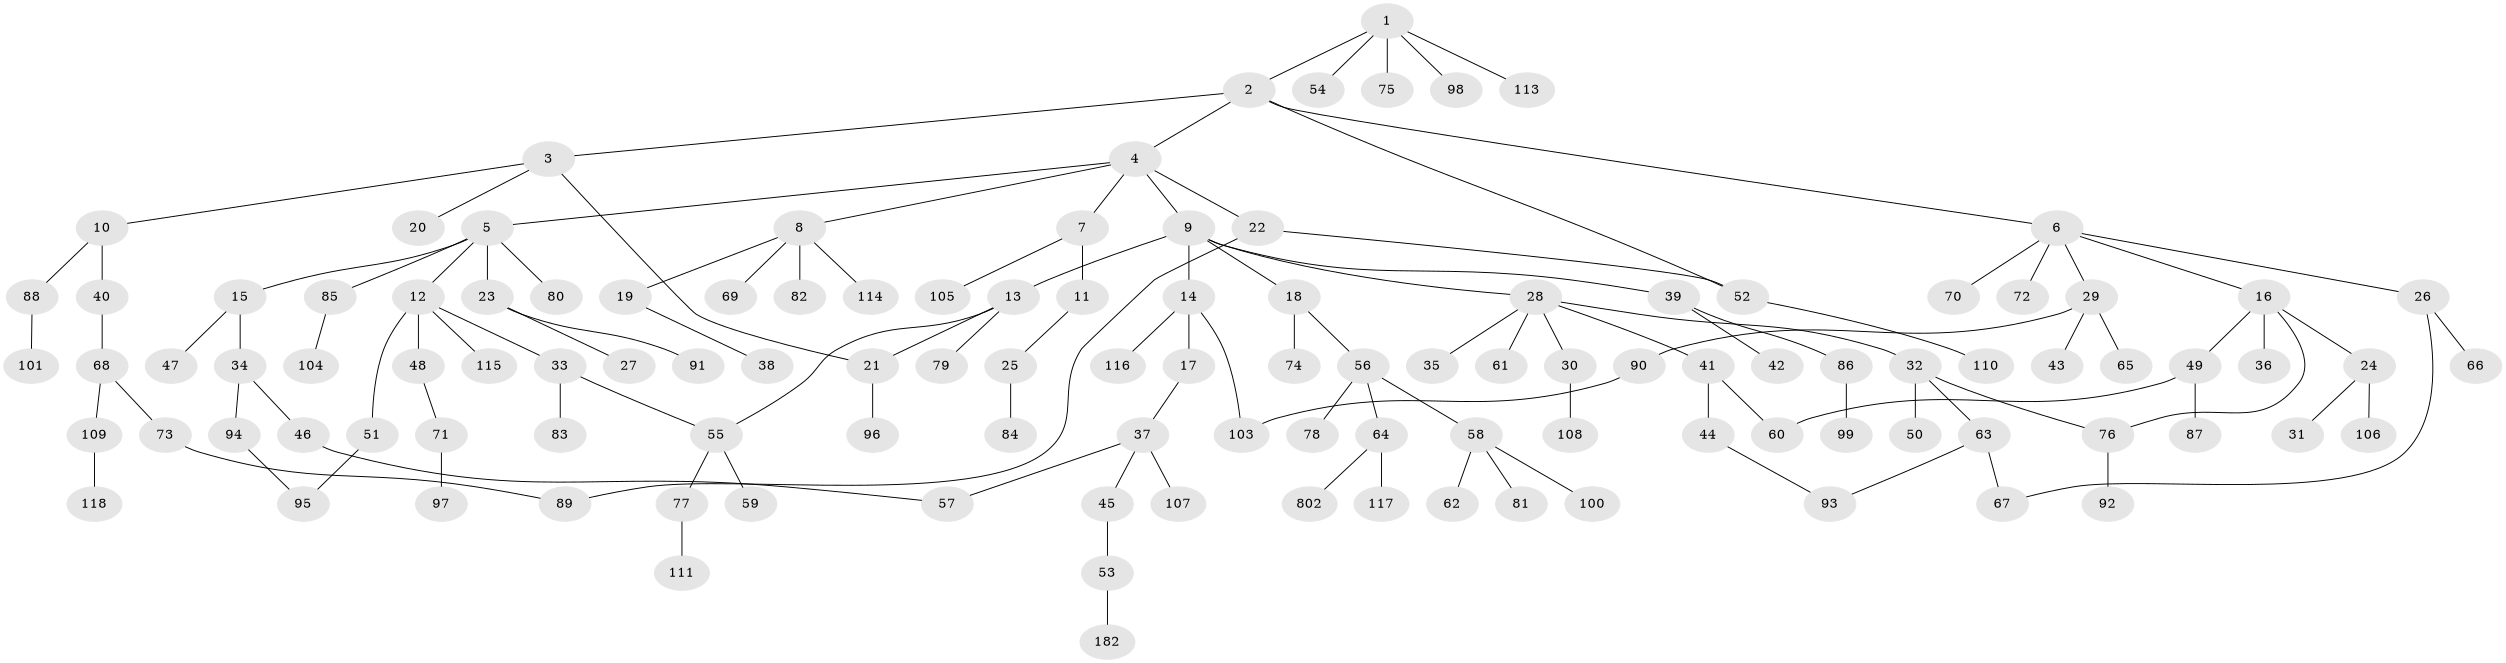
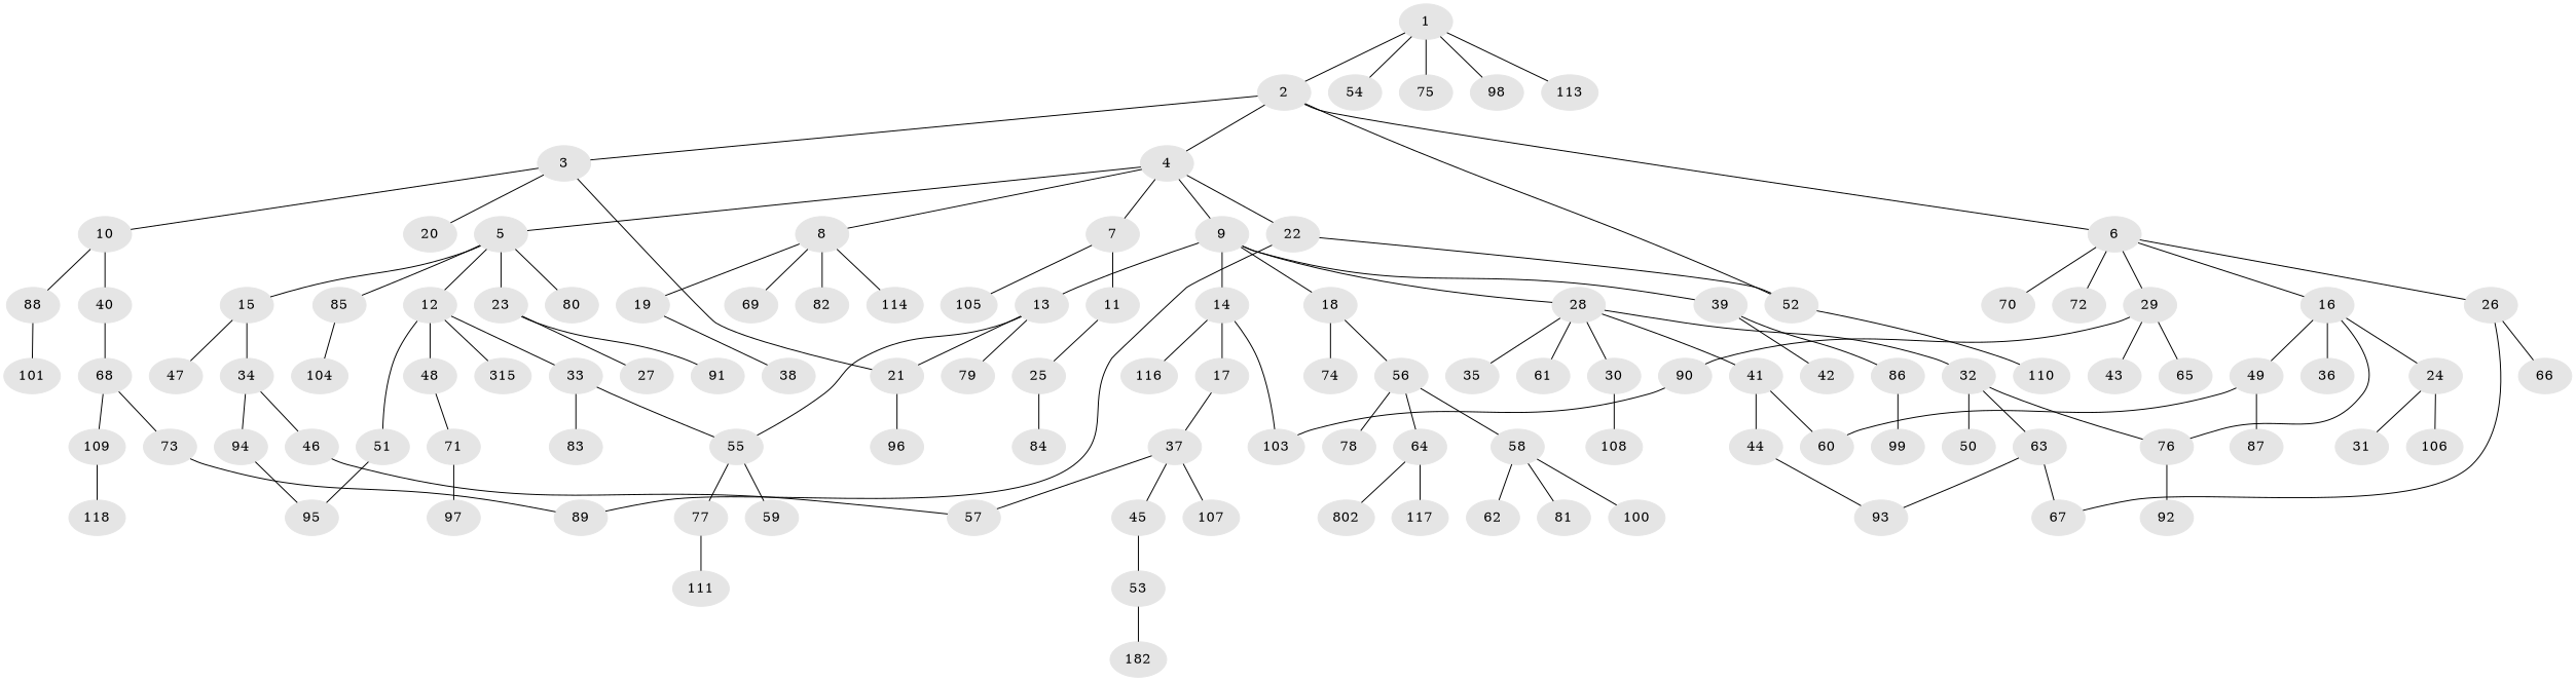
  graph {
    node [color=gray90 style=filled]
    1
    2
    54
    75
    98
    113
    3
    4
    6
    52
    10
    20
    21
    5
    7
    8
    9
    22
    16
    26
    29
    70
    72
    110
    40
    88
    96
    12
    15
    23
    80
    85
    11
    105
    19
    69
    82
    114
    13
    14
    18
    28
    39
    89
    33
    48
    51
-   115
+   115 [label=315]
    34
    47
    27
    91
    104
    24
    36
    49
    76
    66
    67
    43
    65
    90
    25
    38
    55
    79
    17
    103
    116
    56
    74
    30
    32
    35
    41
    61
    42
    86
    68
    101
    84
    83
    71
    95
    59
    77
    37
    46
    94
    31
    106
    60
    87
    92
    45
    57
    107
    58
    64
    78
    108
    50
    63
    44
    93
    53
    99
    73
    109
    n110 [label=182]
    97
    111
    62
    81
    100
    n116 [label=802]
    117
    118
    1 -- 2
    1 -- 54
    1 -- 75
    1 -- 98
    1 -- 113
    2 -- 3
    2 -- 4
    2 -- 6
    2 -- 52
    3 -- 10
    3 -- 20
    3 -- 21
    4 -- 5
    4 -- 7
    4 -- 8
    4 -- 9
    4 -- 22
    6 -- 16
    6 -- 26
    6 -- 29
    6 -- 70
    6 -- 72
    52 -- 110
    10 -- 40
    10 -- 88
    21 -- 96
    5 -- 12
    5 -- 15
    5 -- 23
    5 -- 80
    5 -- 85
    7 -- 11
    7 -- 105
    8 -- 19
    8 -- 69
    8 -- 82
    8 -- 114
    9 -- 13
    9 -- 14
    9 -- 18
    9 -- 28
    9 -- 39
    22 -- 52
    22 -- 89
    16 -- 24
    16 -- 36
    16 -- 49
    16 -- 76
    26 -- 66
    26 -- 67
    29 -- 43
    29 -- 65
    29 -- 90
    40 -- 68
    88 -- 101
    12 -- 33
    12 -- 48
    12 -- 51
    12 -- 115
    15 -- 34
    15 -- 47
    23 -- 27
    23 -- 91
    85 -- 104
    11 -- 25
    19 -- 38
    13 -- 21
    13 -- 55
    13 -- 79
    14 -- 17
    14 -- 103
    14 -- 116
    18 -- 56
    18 -- 74
    28 -- 30
    28 -- 32
    28 -- 35
    28 -- 41
    28 -- 61
    39 -- 42
    39 -- 86
    33 -- 55
    33 -- 83
    48 -- 71
    51 -- 95
    34 -- 46
    34 -- 94
    24 -- 31
    24 -- 106
    49 -- 60
    49 -- 87
    76 -- 92
    90 -- 103
    25 -- 84
    55 -- 59
    55 -- 77
    17 -- 37
    56 -- 58
    56 -- 64
    56 -- 78
    30 -- 108
    32 -- 76
    32 -- 50
    32 -- 63
    41 -- 60
    41 -- 44
    86 -- 99
    68 -- 73
    68 -- 109
    71 -- 97
    77 -- 111
    37 -- 45
    37 -- 57
    37 -- 107
    46 -- 57
    94 -- 95
    45 -- 53
    58 -- 62
    58 -- 81
    58 -- 100
    64 -- n116
    64 -- 117
    63 -- 67
    63 -- 93
    44 -- 93
    53 -- n110
    73 -- 89
    109 -- 118
  }
